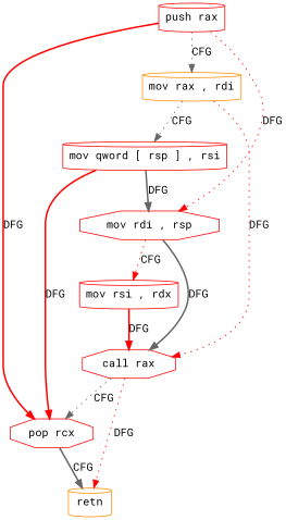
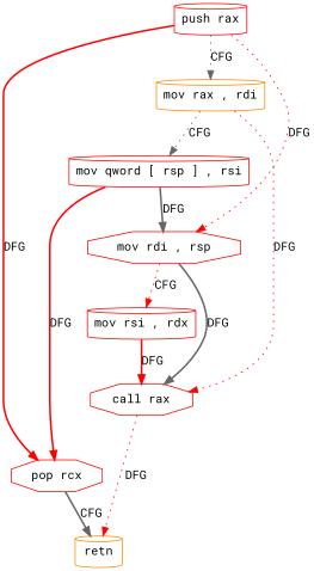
  digraph {
    fontname="Roboto Mono"
    node [color=red fontname="Roboto Mono" shape=cylinder]
    edge [color=red fontname="Roboto Mono" style=dotted]
    n1 [label="push rax"]
    n2 [color=darkorange label="mov rax , rdi"]
    n3 [label="mov rdi , rsp" shape=octagon]
    n4 [label="pop rcx" shape=octagon]
    n5 [label="mov qword [ rsp ] , rsi"]
    n6 [label="call rax" shape=octagon]
    n7 [label="mov rsi , rdx"]
    n8 [color=darkorange label=retn]
    n1 -> n2 [color=gray40 label=CFG]
    n1 -> n3 [label=DFG]
    n1 -> n4 [label=DFG style=bold]
    n2 -> n5 [color=gray40 label=CFG]
    n2 -> n6 [label=DFG]
    n3 -> n6 [color=gray40 label=DFG style=bold]
    n3 -> n7 [label=CFG]
    n4 -> n8 [color=gray40 label=CFG style=bold]
    n5 -> n3 [color=gray40 label=DFG style=bold]
    n5 -> n4 [label=DFG style=bold]
-   n6 -> n4 [color=gray40 label=CFG]
    n6 -> n8 [label=DFG]
    n7 -> n6 [label=DFG style=bold]
  }
